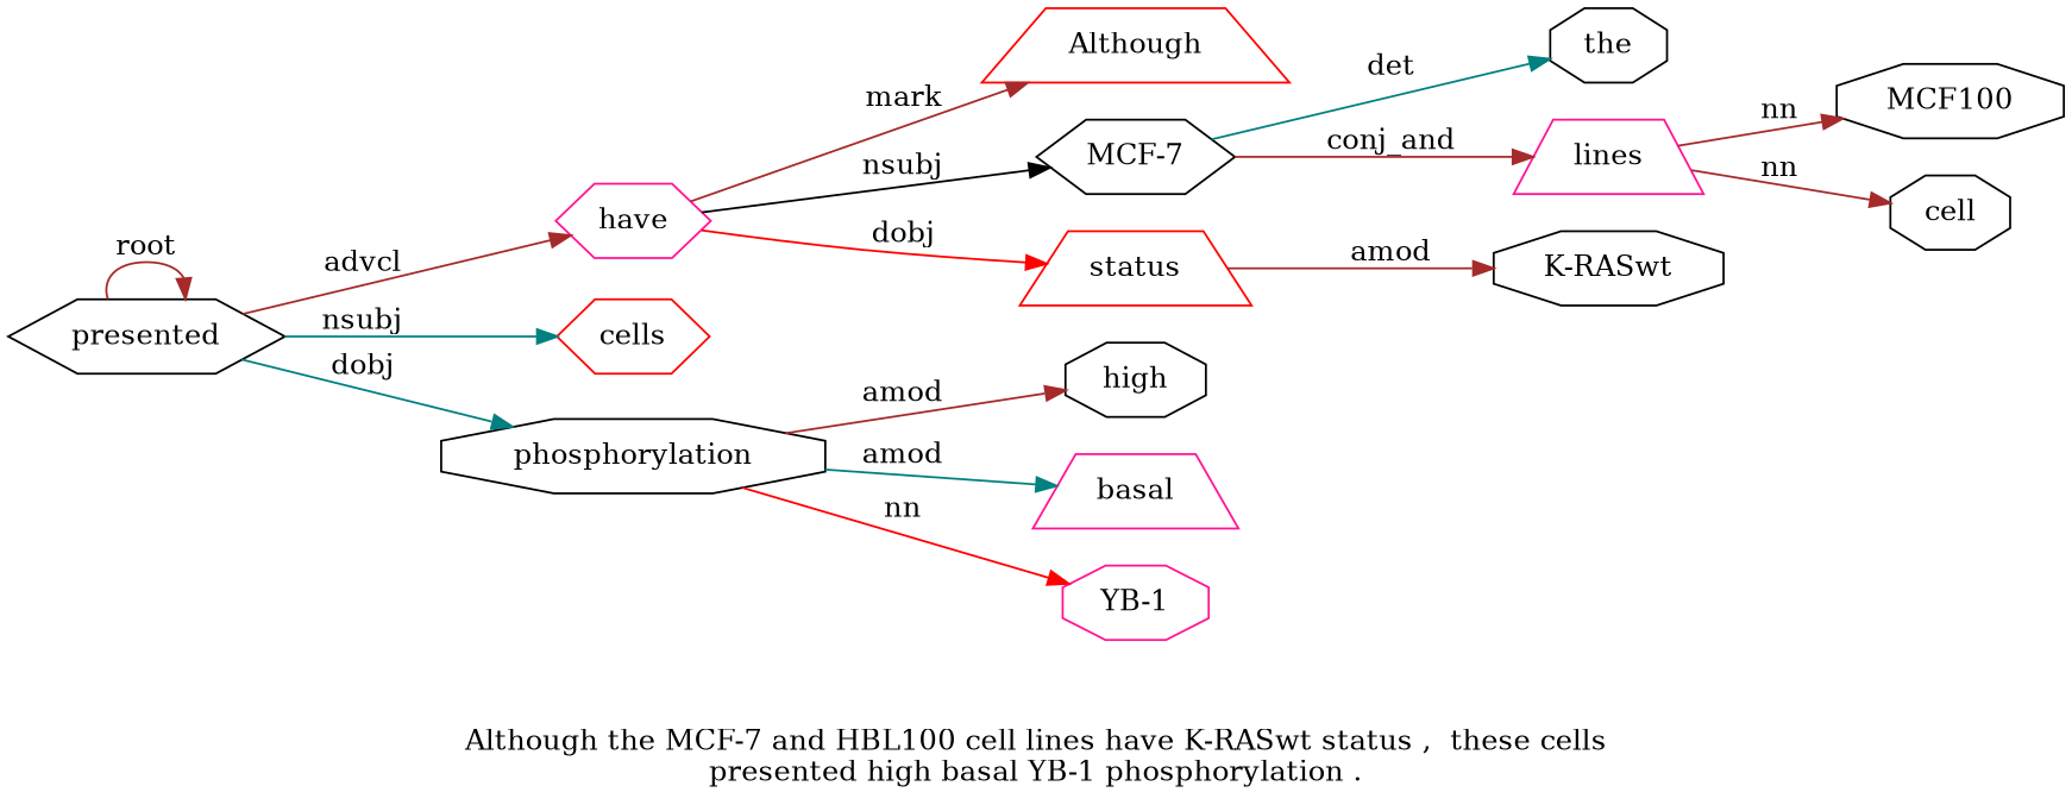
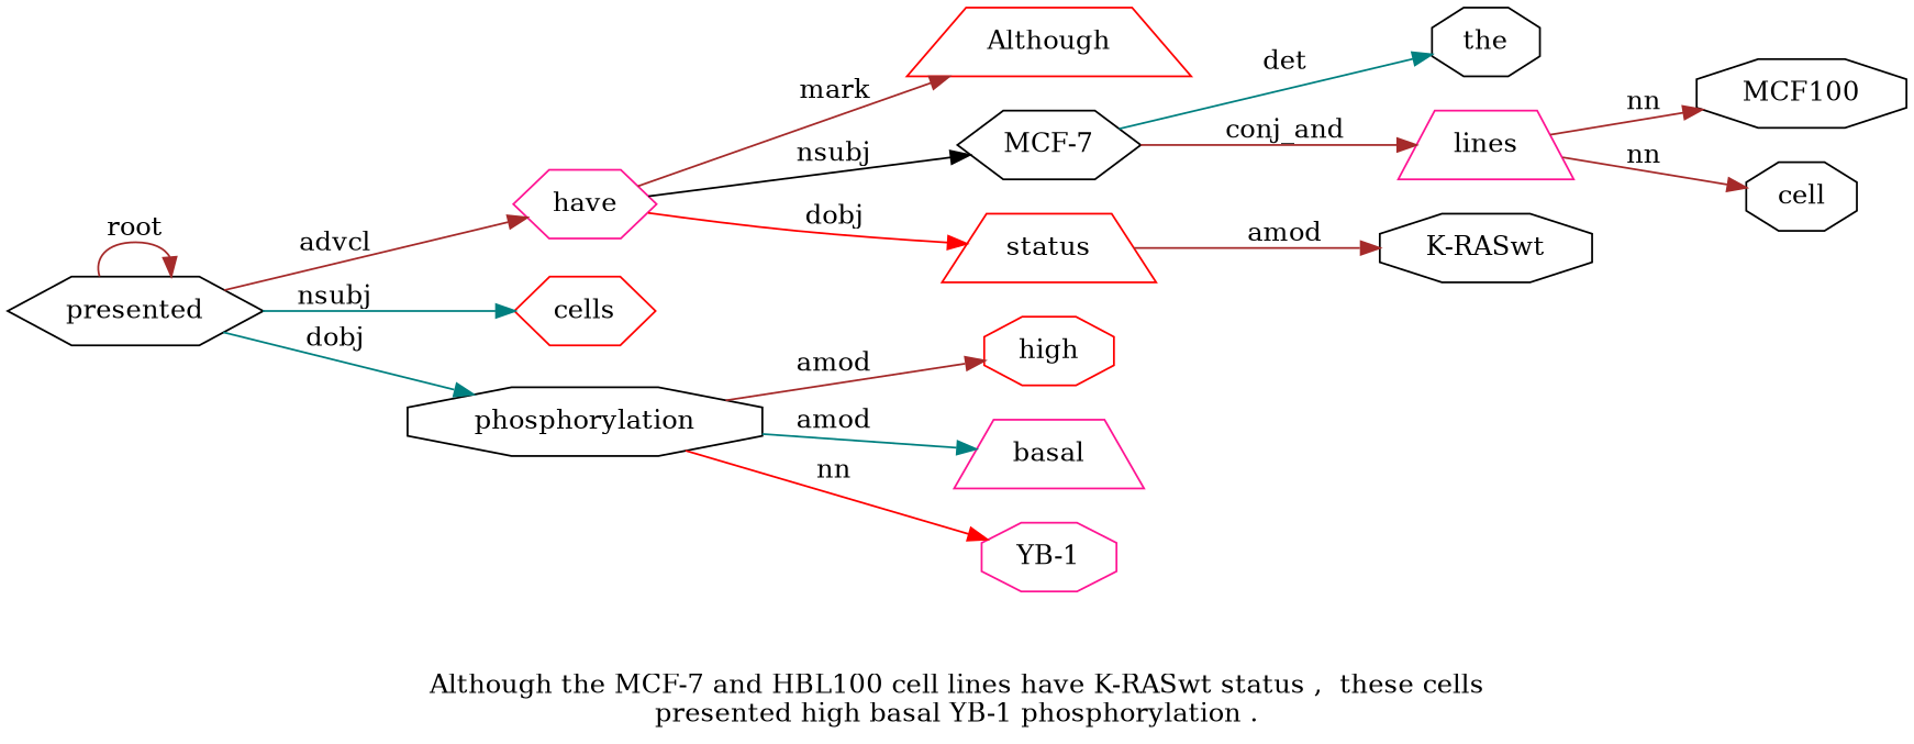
  digraph {
    label="Although the MCF-7 and HBL100 cell lines have K-RASwt status ,  these cells\npresented high basal YB-1 phosphorylation ."
    rankdir=LR
    node [color=black fillcolor=white shape=octagon style=filled]
    edge [color=brown]
    n1 [color=deeppink label=have shape=hexagon]
    n2 [color=red label=Although shape=trapezium]
    n3 [label="MCF-7" shape=hexagon]
    n4 [color=red label=status shape=trapezium]
    n5 [label=the]
    n6 [color=deeppink label=lines shape=trapezium]
    n7 [label="K-RASwt"]
    n8 [label=MCF100]
    n9 [label=cell]
    n10 [label=presented shape=hexagon]
    n11 [color=red label=cells shape=hexagon]
    n12 [label=phosphorylation]
-   n13 [label=high]
+   n13 [color=red label=high]
    n14 [color=deeppink label=basal shape=trapezium]
    n15 [color=deeppink label="YB-1"]
    n1 -> n2 [label=mark]
    n1 -> n3 [color=black label=nsubj]
    n1 -> n4 [color=red label=dobj]
    n3 -> n5 [color=teal label=det]
    n3 -> n6 [label=conj_and]
    n4 -> n7 [label=amod]
    n6 -> n8 [label=nn]
    n6 -> n9 [label=nn]
    n10 -> n1 [label=advcl]
    n10 -> n10 [label=root]
    n10 -> n11 [color=teal label=nsubj]
    n10 -> n12 [color=teal label=dobj]
    n12 -> n13 [label=amod]
    n12 -> n14 [color=teal label=amod]
    n12 -> n15 [color=red label=nn]
  }
